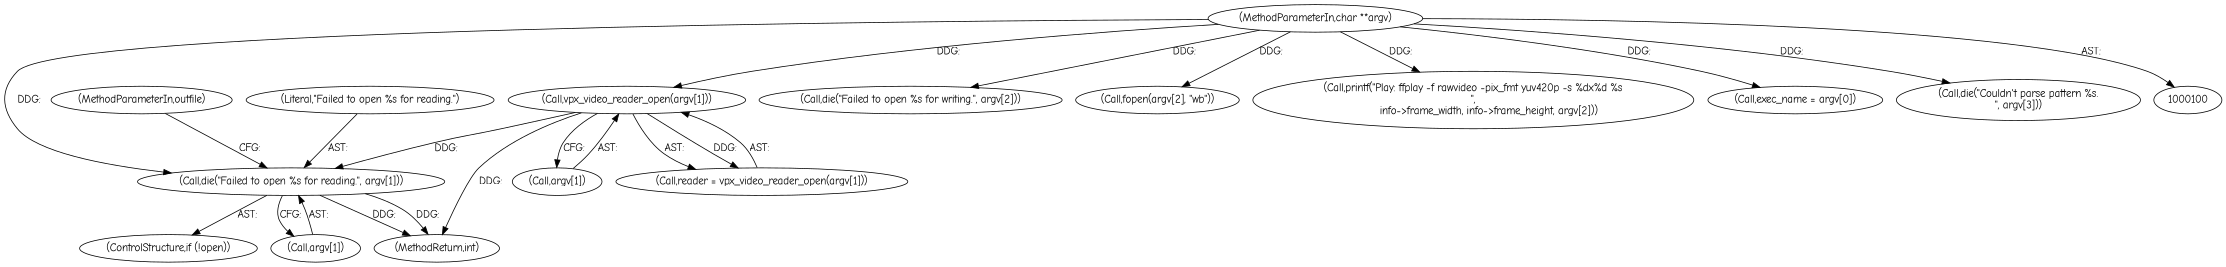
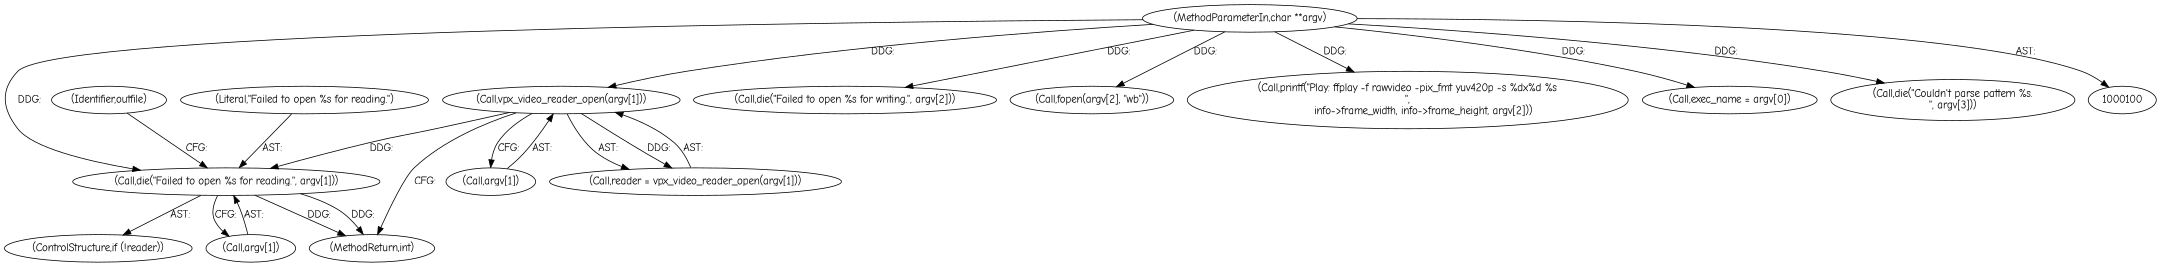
  digraph {
    fontname="Comic Neue"
    node [fontname="Comic Neue"]
    edge [fontname="Comic Neue"]
    n1 [label="(Call,die(\"Failed to open %s for reading.\", argv[1]))"]
-   n2 [label="(ControlStructure,if (!open))"]
+   n2 [label="(ControlStructure,if (!reader))"]
    n3 [label="(Call,argv[1])"]
    n4 [label="(MethodReturn,int)"]
    n5 [label="(Call,vpx_video_reader_open(argv[1]))"]
    n6 [label="(Call,argv[1])"]
    n7 [label="(Call,reader = vpx_video_reader_open(argv[1]))"]
    n8 [label="(MethodParameterIn,char **argv)"]
    n9 [label="(Call,die(\"Failed to open %s for writing.\", argv[2]))"]
    n10 [label="(Call,fopen(argv[2], \"wb\"))"]
    n11 [label="(Call,printf(\"Play: ffplay -f rawvideo -pix_fmt yuv420p -s %dx%d %s\n\",\n         info->frame_width, info->frame_height, argv[2]))"]
    n12 [label="(Call,exec_name = argv[0])"]
    n13 [label="(Call,die(\"Couldn't parse pattern %s.\n\", argv[3]))"]
    1000100
-   n15 [label="(MethodParameterIn,outfile)"]
+   n15 [label="(Identifier,outfile)"]
    n16 [label="(Literal,\"Failed to open %s for reading.\")"]
    n1 -> n2 [label="AST: "]
    n1 -> n3 [label="CFG: "]
    n1 -> n4 [label="DDG: "]
    n1 -> n4 [label="DDG: "]
    n3 -> n1 [label="AST: "]
    n5 -> n1 [label="DDG: "]
-   n5 -> n4 [label="DDG: "]
+   n5 -> n4 [label="CFG: "]
    n5 -> n6 [label="CFG: "]
    n5 -> n7 [label="AST: "]
    n5 -> n7 [label="DDG: "]
    n6 -> n5 [label="AST: "]
    n7 -> n5 [label="AST: "]
    n8 -> n1 [label="DDG: "]
    n8 -> n5 [label="DDG: "]
    n8 -> n9 [label="DDG: "]
    n8 -> n10 [label="DDG: "]
    n8 -> n11 [label="DDG: "]
    n8 -> n12 [label="DDG: "]
    n8 -> n13 [label="DDG: "]
    n8 -> 1000100 [label="AST: "]
    n15 -> n1 [label="CFG: "]
    n16 -> n1 [label="AST: "]
  }
